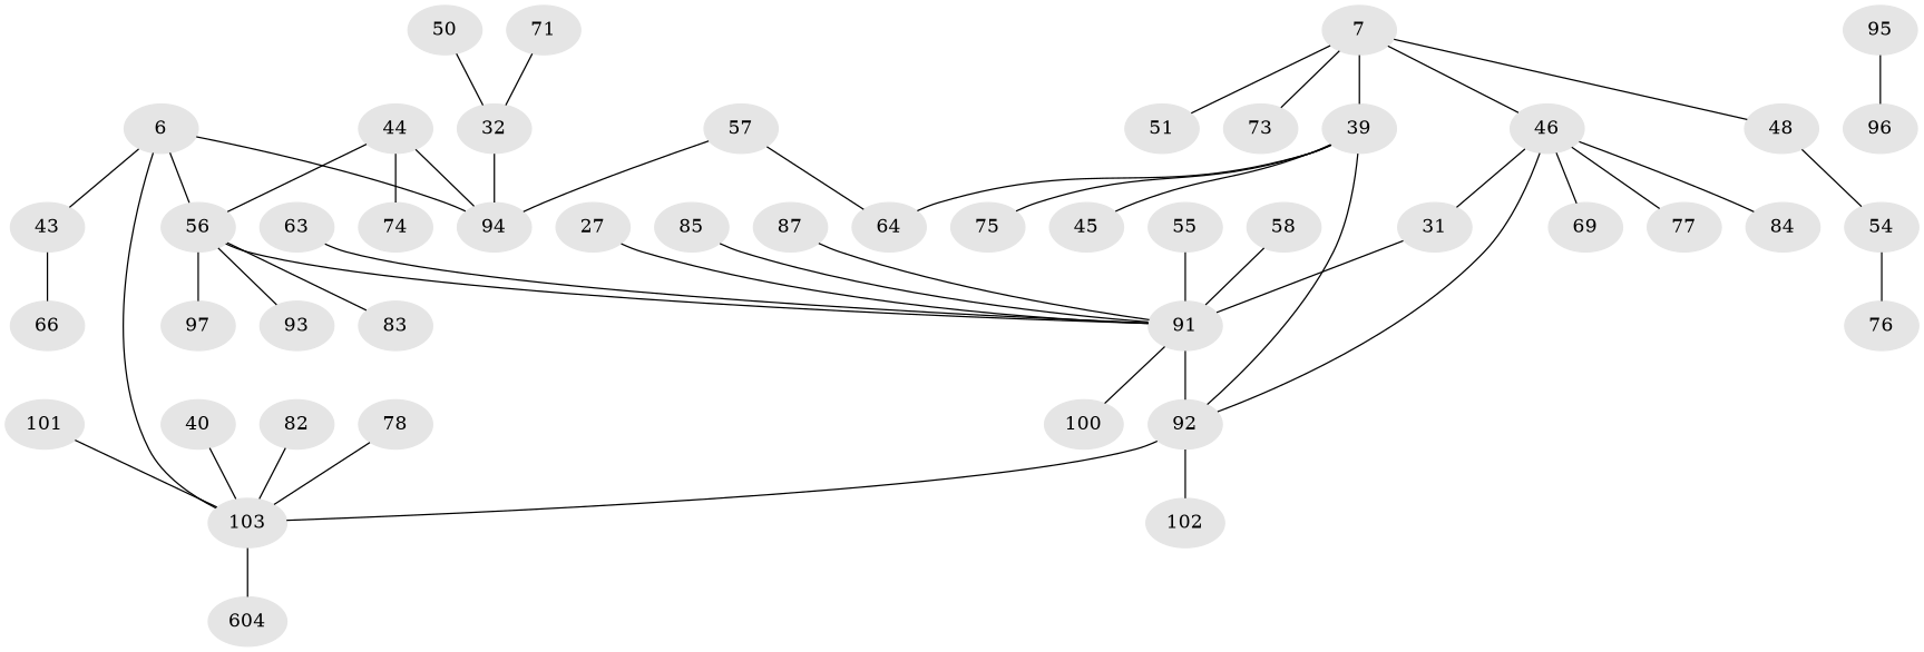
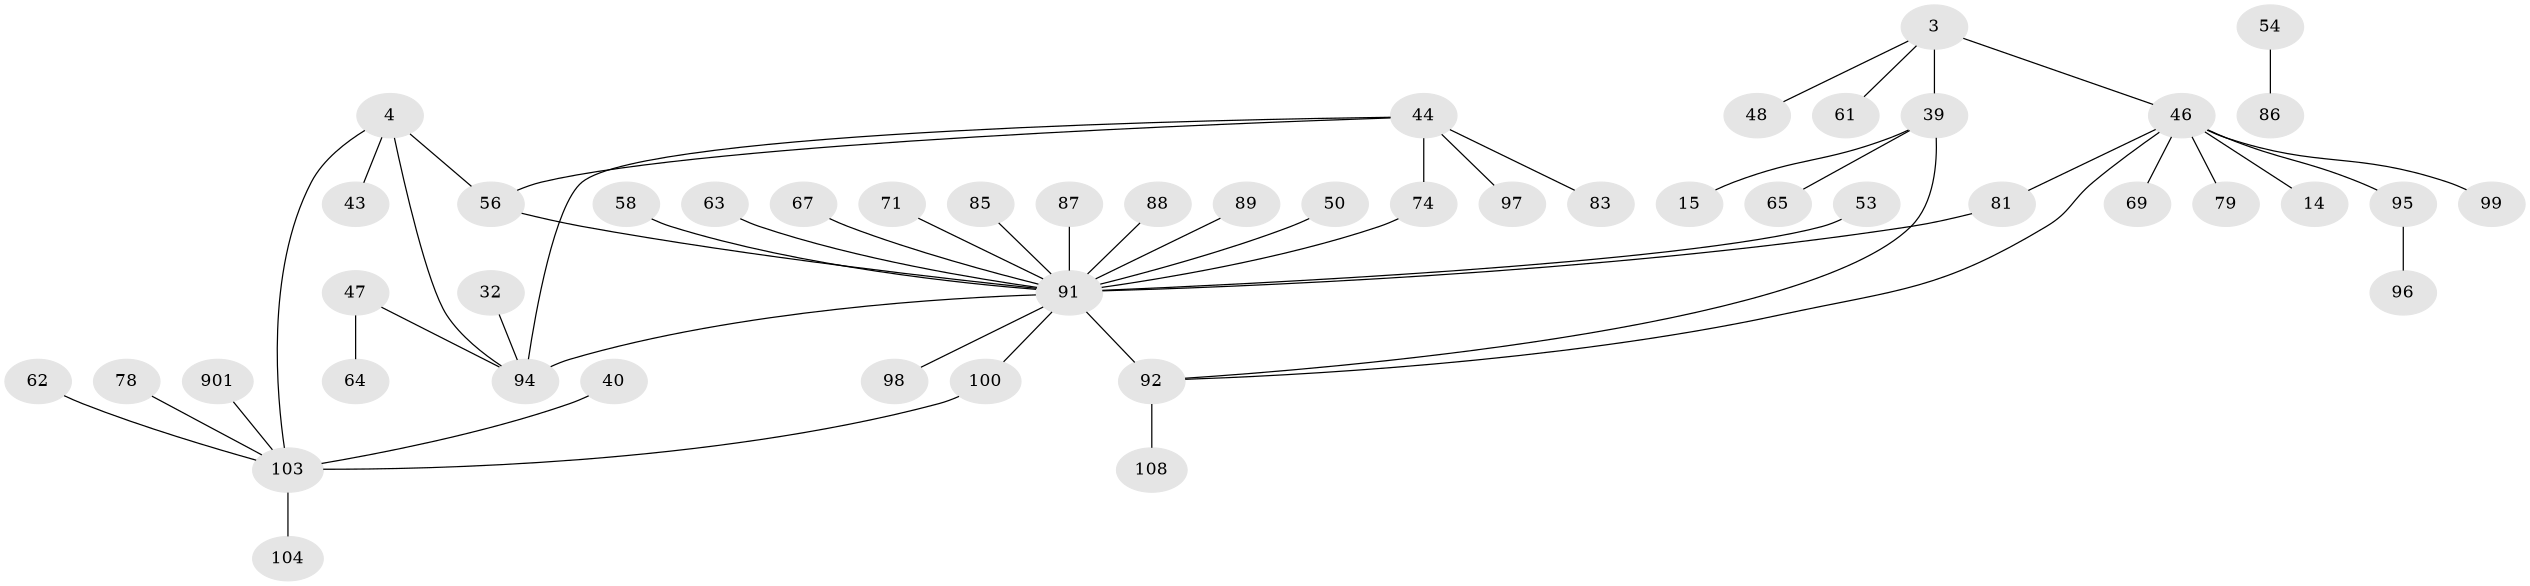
  graph {
    node [color=gray90 style=filled]
    43 [super="+24+41"]
-   66
-   6
+   6 [label=4]
    56 [super="+18"]
    94 [super="+21"]
    103 [super="+17+30"]
    91 [super="+86+2+80+90+49"]
-   93
    92 [super="+35+31+42+5+79+34"]
+   98
    100 [super="+70+65"]
-   104 [label=604]
+   104
    n13 [label=39 super="+16"]
-   45
+   45 [label=65]
    64 [super="+37"]
-   75 [super="+25"]
-   7
+   75 [super="+25" label=15]
+   7 [label=3]
    46 [super="+36+28+15"]
    48 [super="+13"]
-   61 [label=51]
-   73
+   61
    69
-   77
-   81 [label=31]
-   84 [super="+26"]
+   77 [label=79]
+   81
+   84 [super="+26" label=14]
    95
+   99
    54
-   102
+   102 [label=108]
    32
    40 [super="+38"]
    44
    74
    83
    97
    96
-   47 [label=57]
-   76
+   47
+   76 [label=86]
    50
-   53 [label=55]
+   53
    n41 [label=58]
-   62 [super="+14" label=82]
+   62 [super="+14"]
    63
-   67 [label=27]
+   67
    71
    78
    85
    87
-   101
-   43 -- 66
+   88
+   89
+   101 [label=901]
    6 -- 43
    6 -- 56 [weight=2]
    6 -- 94
    6 -- 103 [weight=2]
    56 -- 91
-   56 -- 93
    103 -- 104
+   91 -- 94 [weight=3]
    91 -- 92 [weight=3]
+   91 -- 98
    91 -- 100
    92 -- 102
-   92 -- 103 [weight=2]
+   100 -- 103 [weight=2]
    n13 -- 92 [weight=2]
    n13 -- 45
-   n13 -- 64
    n13 -- 75
    7 -- n13 [weight=2]
    7 -- 46
    7 -- 48
    7 -- 61
-   7 -- 73
    46 -- 92
    46 -- 69
    46 -- 77
    46 -- 81
    46 -- 84
-   48 -- 54
+   46 -- 95
+   46 -- 99
    81 -- 91
    95 -- 96
    54 -- 76
    32 -- 94
    40 -- 103
    44 -- 56
    44 -- 94
    44 -- 74
-   56 -- 83
-   56 -- 97
+   44 -- 83
+   44 -- 97
+   74 -- 91
    47 -- 94
    47 -- 64
-   50 -- 32
+   50 -- 91
    53 -- 91 [weight=3]
    n41 -- 91
    62 -- 103
    63 -- 91
    67 -- 91
-   71 -- 32
+   71 -- 91
    78 -- 103
    85 -- 91
    87 -- 91
+   88 -- 91
+   89 -- 91
    101 -- 103
  }
